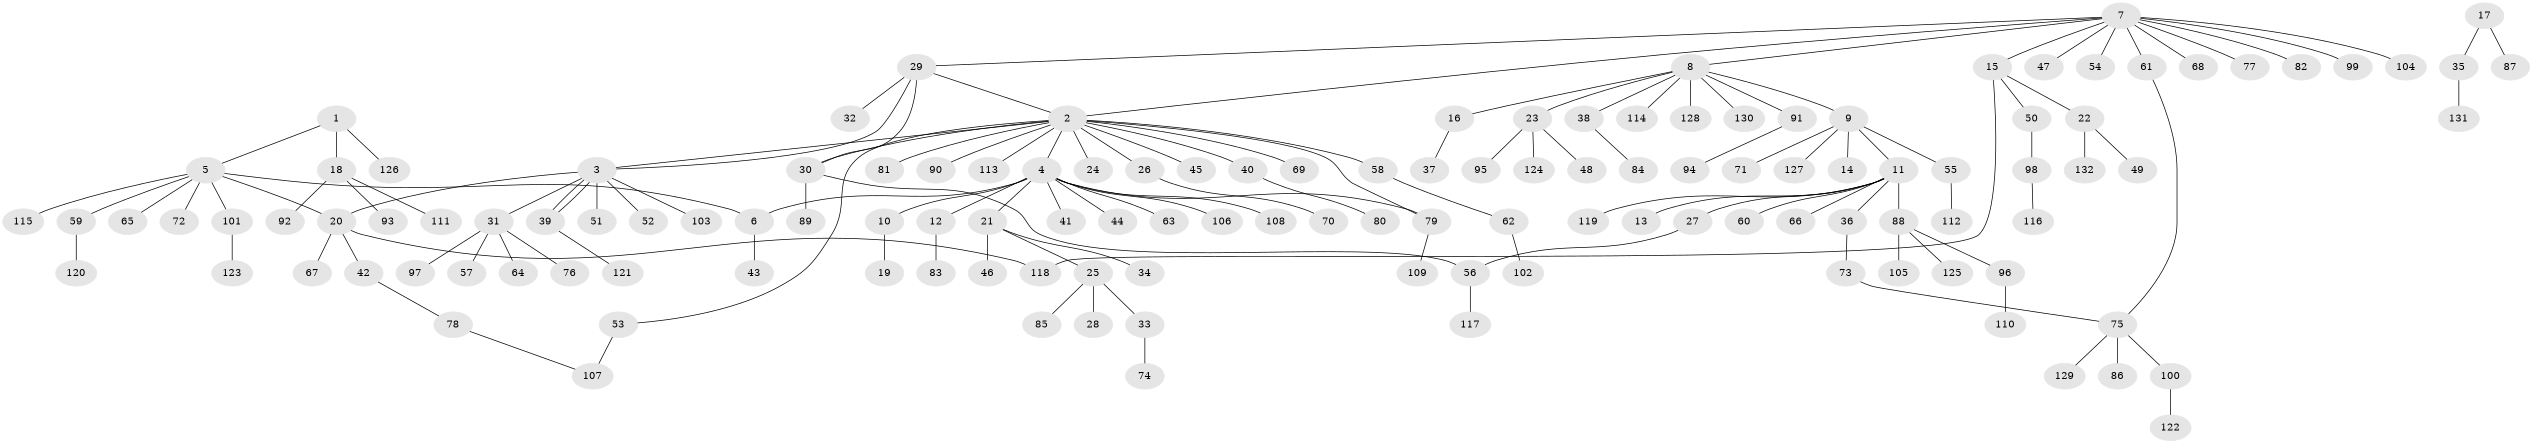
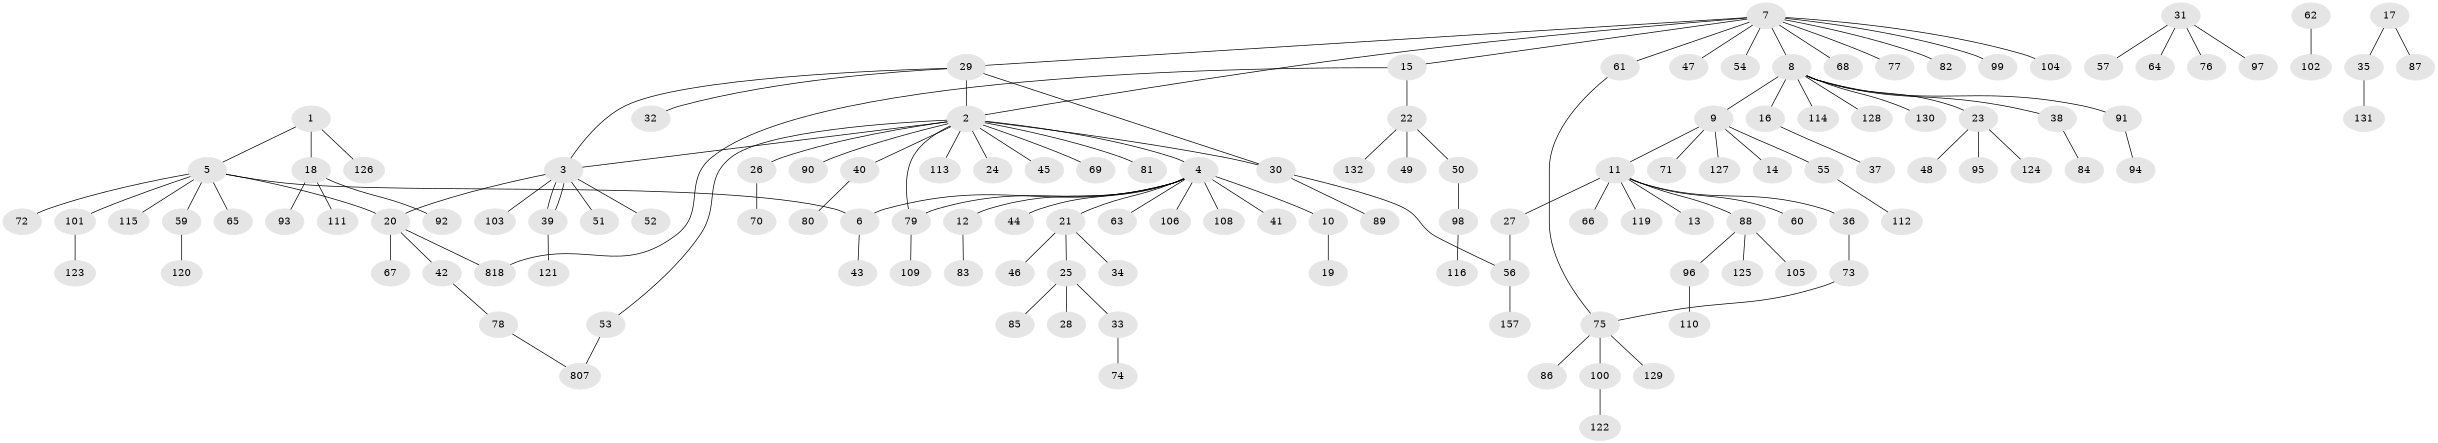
  graph {
    node [color=gray90 style=filled]
    1
    5
    18
    126
    2
    3
    4
    7
    24
    26
    30
    40
    45
    53
-   58
    69
    79
    81
    90
    113
    20
    6
    59
    65
    72
    101
    115
    92
    93
    111
    29
    31
    39
    51
    52
    103
    10
    12
    21
    41
    44
    63
    106
    108
    8
    15
    47
    54
    61
    68
    77
    82
    99
    104
    70
    56
    89
    80
-   107
+   107 [label=807]
    62
    109
-   118
+   118 [label=818]
    42
    67
    32
    57
    64
    76
    97
    121
    43
    19
    83
    25
    34
    46
    120
    123
    9
    16
    23
    38
    91
    114
    128
    130
    22
    75
    11
    14
    55
    71
    127
    37
    48
    95
    124
    84
    94
    13
    27
    36
    60
    66
    88
    119
    112
    17
    35
    87
    73
    96
    105
    125
    49
    50
    132
    131
    78
    28
    33
    85
    98
    74
-   117
+   117 [label=157]
    116
    102
    86
    100
    129
    122
    110
    1 -- 5
    1 -- 18
    1 -- 126
    5 -- 20
    5 -- 6
    5 -- 59
    5 -- 65
    5 -- 72
    5 -- 101
    5 -- 115
    18 -- 92
    18 -- 93
    18 -- 111
    2 -- 3
    2 -- 4
    2 -- 7
    2 -- 24
    2 -- 26
    2 -- 30
    2 -- 40
    2 -- 45
    2 -- 53
-   2 -- 58
    2 -- 69
    2 -- 79
    2 -- 81
    2 -- 90
    2 -- 113
    3 -- 20
    3 -- 29
-   3 -- 31
    3 -- 39
    3 -- 39
    3 -- 51
    3 -- 52
    3 -- 103
    4 -- 79
    4 -- 6
    4 -- 10
    4 -- 12
    4 -- 21
    4 -- 41
    4 -- 44
    4 -- 63
    4 -- 106
    4 -- 108
    7 -- 29
    7 -- 8
    7 -- 15
    7 -- 47
    7 -- 54
    7 -- 61
    7 -- 68
    7 -- 77
    7 -- 82
    7 -- 99
    7 -- 104
    26 -- 70
    30 -- 56
    30 -- 89
    40 -- 80
    53 -- 107
-   58 -- 62
    79 -- 109
    20 -- 118
    20 -- 42
    20 -- 67
    6 -- 43
    59 -- 120
    101 -- 123
    29 -- 2
    29 -- 30
    29 -- 32
    31 -- 57
    31 -- 64
    31 -- 76
    31 -- 97
    39 -- 121
    10 -- 19
    12 -- 83
    21 -- 25
    21 -- 34
    21 -- 46
    8 -- 9
    8 -- 16
    8 -- 23
    8 -- 38
    8 -- 91
    8 -- 114
    8 -- 128
    8 -- 130
    15 -- 118
    15 -- 22
    61 -- 75
    56 -- 117
    62 -- 102
    42 -- 78
    25 -- 28
    25 -- 33
    25 -- 85
    9 -- 11
    9 -- 14
    9 -- 55
    9 -- 71
    9 -- 127
    16 -- 37
    23 -- 48
    23 -- 95
    23 -- 124
    38 -- 84
    91 -- 94
    22 -- 49
-   15 -- 50
+   22 -- 50
    22 -- 132
    75 -- 86
    75 -- 100
    75 -- 129
    11 -- 13
    11 -- 27
    11 -- 36
    11 -- 60
    11 -- 66
    11 -- 88
    11 -- 119
    55 -- 112
    27 -- 56
    36 -- 73
    88 -- 96
    88 -- 105
    88 -- 125
    17 -- 35
    17 -- 87
    35 -- 131
    73 -- 75
    96 -- 110
    50 -- 98
    78 -- 107
    33 -- 74
    98 -- 116
    100 -- 122
  }
